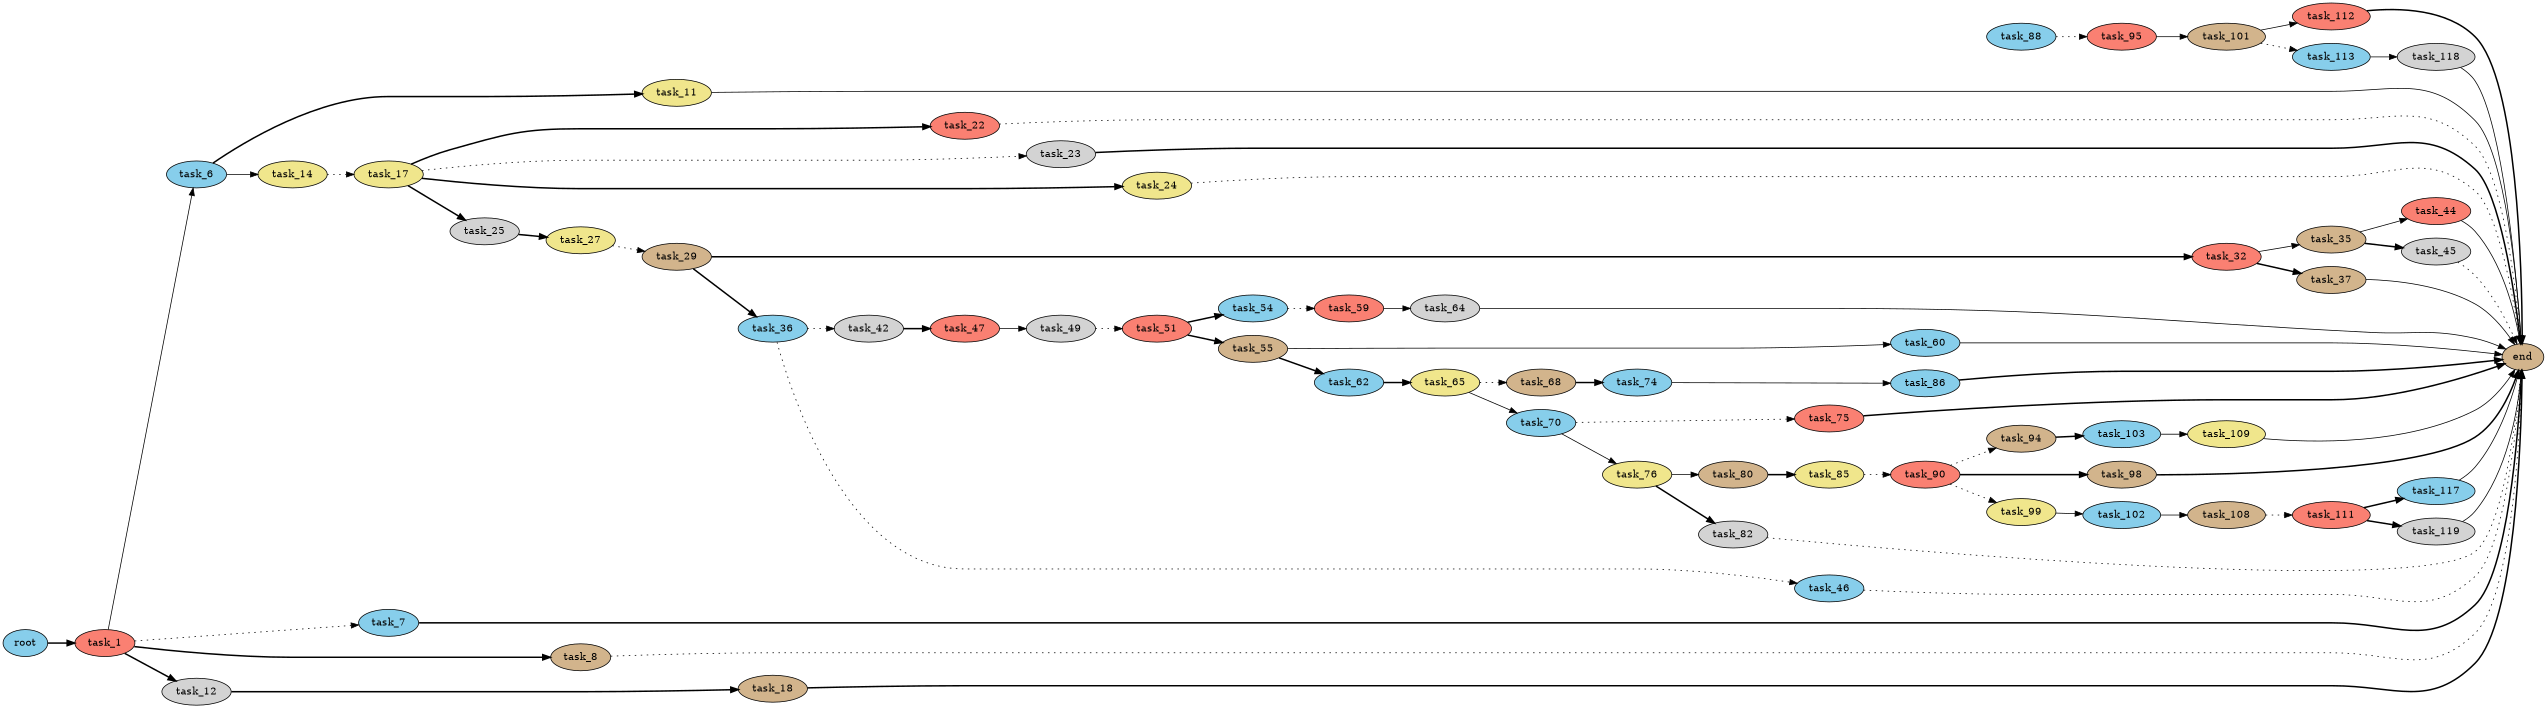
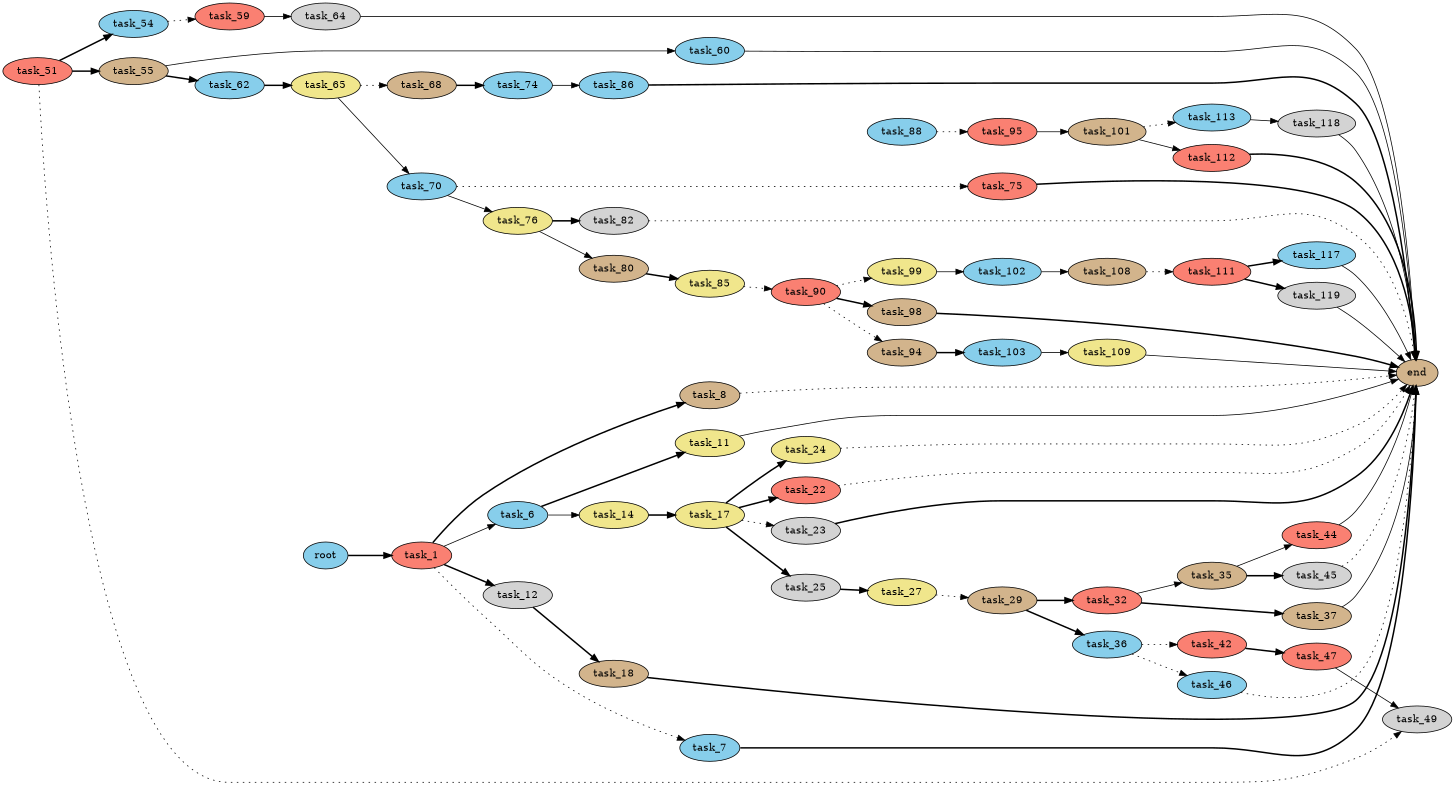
  digraph {
    rankdir=LR
    node [fillcolor=skyblue style=filled]
    edge [style=bold]
    task_1 [fillcolor=salmon]
    root
    task_6
    task_7
    task_8 [fillcolor=tan]
    task_12 [fillcolor=lightgrey]
    task_11 [fillcolor=khaki]
    task_14 [fillcolor=khaki]
    end [fillcolor=tan]
    n10 [fillcolor=tan label=task_18]
    task_17 [fillcolor=khaki]
    task_22 [fillcolor=salmon]
    task_23 [fillcolor=lightgrey]
    task_24 [fillcolor=khaki]
    task_25 [fillcolor=lightgrey]
    task_27 [fillcolor=khaki]
    task_29 [fillcolor=tan]
    task_32 [fillcolor=salmon]
    task_36
    task_35 [fillcolor=tan]
    task_37 [fillcolor=tan]
-   task_42 [fillcolor=lightgrey]
+   task_42 [fillcolor=salmon]
    task_46
    task_44 [fillcolor=salmon]
    task_45 [fillcolor=lightgrey]
    task_47 [fillcolor=salmon]
    task_49 [fillcolor=lightgrey]
    task_51 [fillcolor=salmon]
    task_54
    task_55 [fillcolor=tan]
    task_59 [fillcolor=salmon]
    task_60
    task_62
    task_64 [fillcolor=lightgrey]
    task_65 [fillcolor=khaki]
    task_68 [fillcolor=tan]
    task_70
    task_74
    task_75 [fillcolor=salmon]
    task_76 [fillcolor=khaki]
    task_86
    task_80 [fillcolor=tan]
    task_82 [fillcolor=lightgrey]
    task_85 [fillcolor=khaki]
    task_90 [fillcolor=salmon]
    task_95 [fillcolor=salmon]
    task_88
    task_94 [fillcolor=tan]
    task_98 [fillcolor=tan]
    task_99 [fillcolor=khaki]
    task_101 [fillcolor=tan]
    task_103
    task_102
    task_112 [fillcolor=salmon]
    task_113
    task_109 [fillcolor=khaki]
    task_108 [fillcolor=tan]
    task_118 [fillcolor=lightgrey]
    task_111 [fillcolor=salmon]
    task_117
    task_119 [fillcolor=lightgrey]
    task_1 -> task_6 [style=solid]
    task_1 -> task_7 [style=dotted]
    task_1 -> task_8
    task_1 -> task_12
    root -> task_1
    task_6 -> task_11
    task_6 -> task_14 [style=solid]
    task_7 -> end
    task_8 -> end [style=dotted]
    task_12 -> n10
    task_11 -> end [style=solid]
-   task_14 -> task_17 [style=dotted]
+   task_14 -> task_17
    n10 -> end
    task_17 -> task_22
    task_17 -> task_23 [style=dotted]
    task_17 -> task_24
    task_17 -> task_25
    task_22 -> end [style=dotted]
    task_23 -> end
    task_24 -> end [style=dotted]
    task_25 -> task_27
    task_27 -> task_29 [style=dotted]
    task_29 -> task_32
    task_29 -> task_36
    task_32 -> task_35 [style=solid]
    task_32 -> task_37
    task_36 -> task_42 [style=dotted]
    task_36 -> task_46 [style=dotted]
    task_35 -> task_44 [style=solid]
    task_35 -> task_45
    task_37 -> end [style=solid]
    task_42 -> task_47
    task_46 -> end [style=dotted]
    task_44 -> end [style=solid]
    task_45 -> end [style=dotted]
    task_47 -> task_49 [style=solid]
-   task_49 -> task_51 [style=dotted]
+   task_51 -> task_49 [style=dotted]
    task_51 -> task_54
    task_51 -> task_55
    task_54 -> task_59 [style=dotted]
    task_55 -> task_60 [style=solid]
    task_55 -> task_62
    task_59 -> task_64 [style=solid]
    task_60 -> end [style=solid]
    task_62 -> task_65
    task_64 -> end [style=solid]
    task_65 -> task_68 [style=dotted]
    task_65 -> task_70 [style=solid]
    task_68 -> task_74
    task_70 -> task_75 [style=dotted]
    task_70 -> task_76 [style=solid]
    task_74 -> task_86 [style=solid]
    task_75 -> end
    task_76 -> task_80 [style=solid]
    task_76 -> task_82
    task_86 -> end
    task_80 -> task_85
    task_82 -> end [style=dotted]
    task_85 -> task_90 [style=dotted]
    task_90 -> task_94 [style=dotted]
    task_90 -> task_98
    task_90 -> task_99 [style=dotted]
    task_95 -> task_101 [style=solid]
    task_88 -> task_95 [style=dotted]
    task_94 -> task_103
    task_98 -> end
    task_99 -> task_102 [style=solid]
    task_101 -> task_112 [style=solid]
    task_101 -> task_113 [style=dotted]
    task_103 -> task_109 [style=solid]
    task_102 -> task_108 [style=solid]
    task_112 -> end
    task_113 -> task_118 [style=solid]
    task_109 -> end [style=solid]
    task_108 -> task_111 [style=dotted]
    task_118 -> end [style=solid]
    task_111 -> task_117
    task_111 -> task_119
    task_117 -> end [style=solid]
    task_119 -> end [style=solid]
  }
